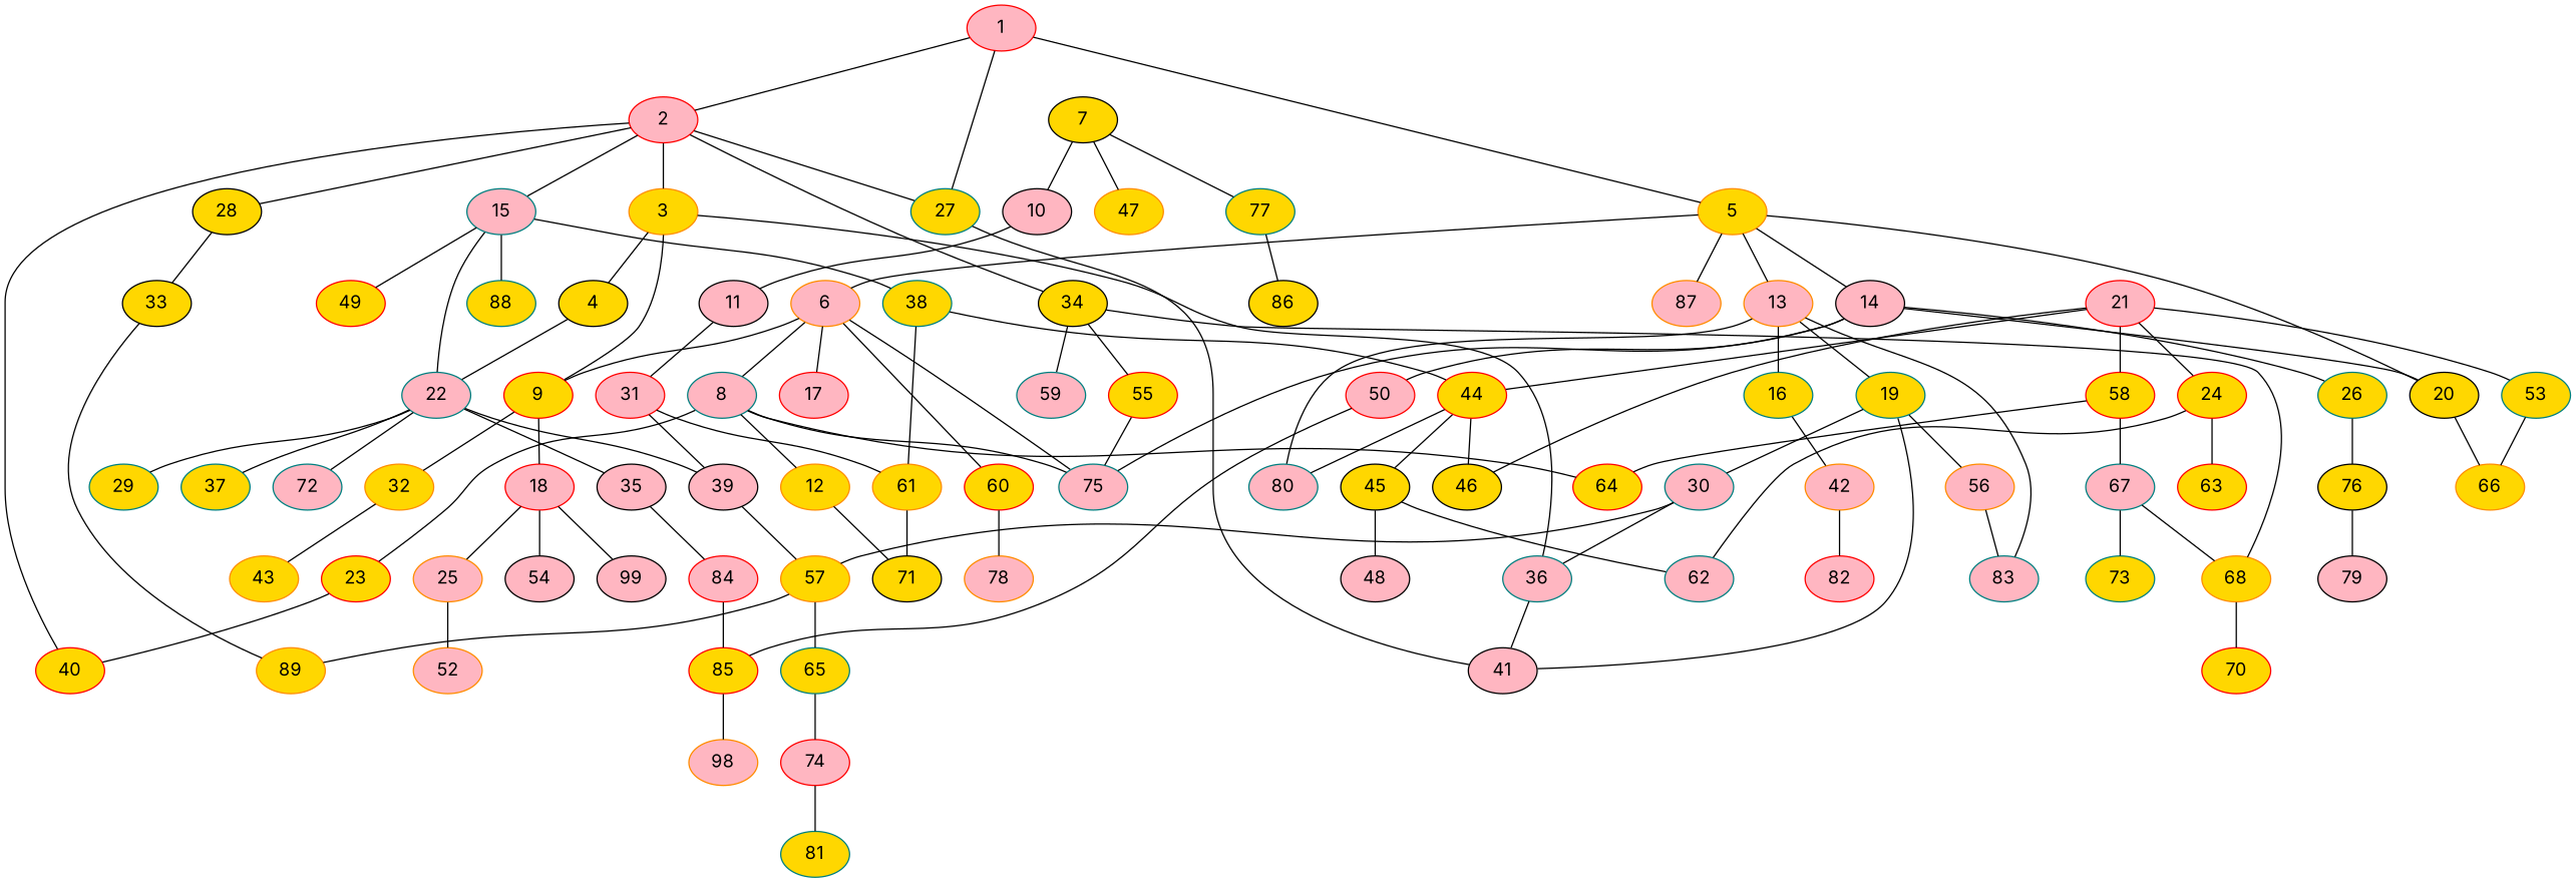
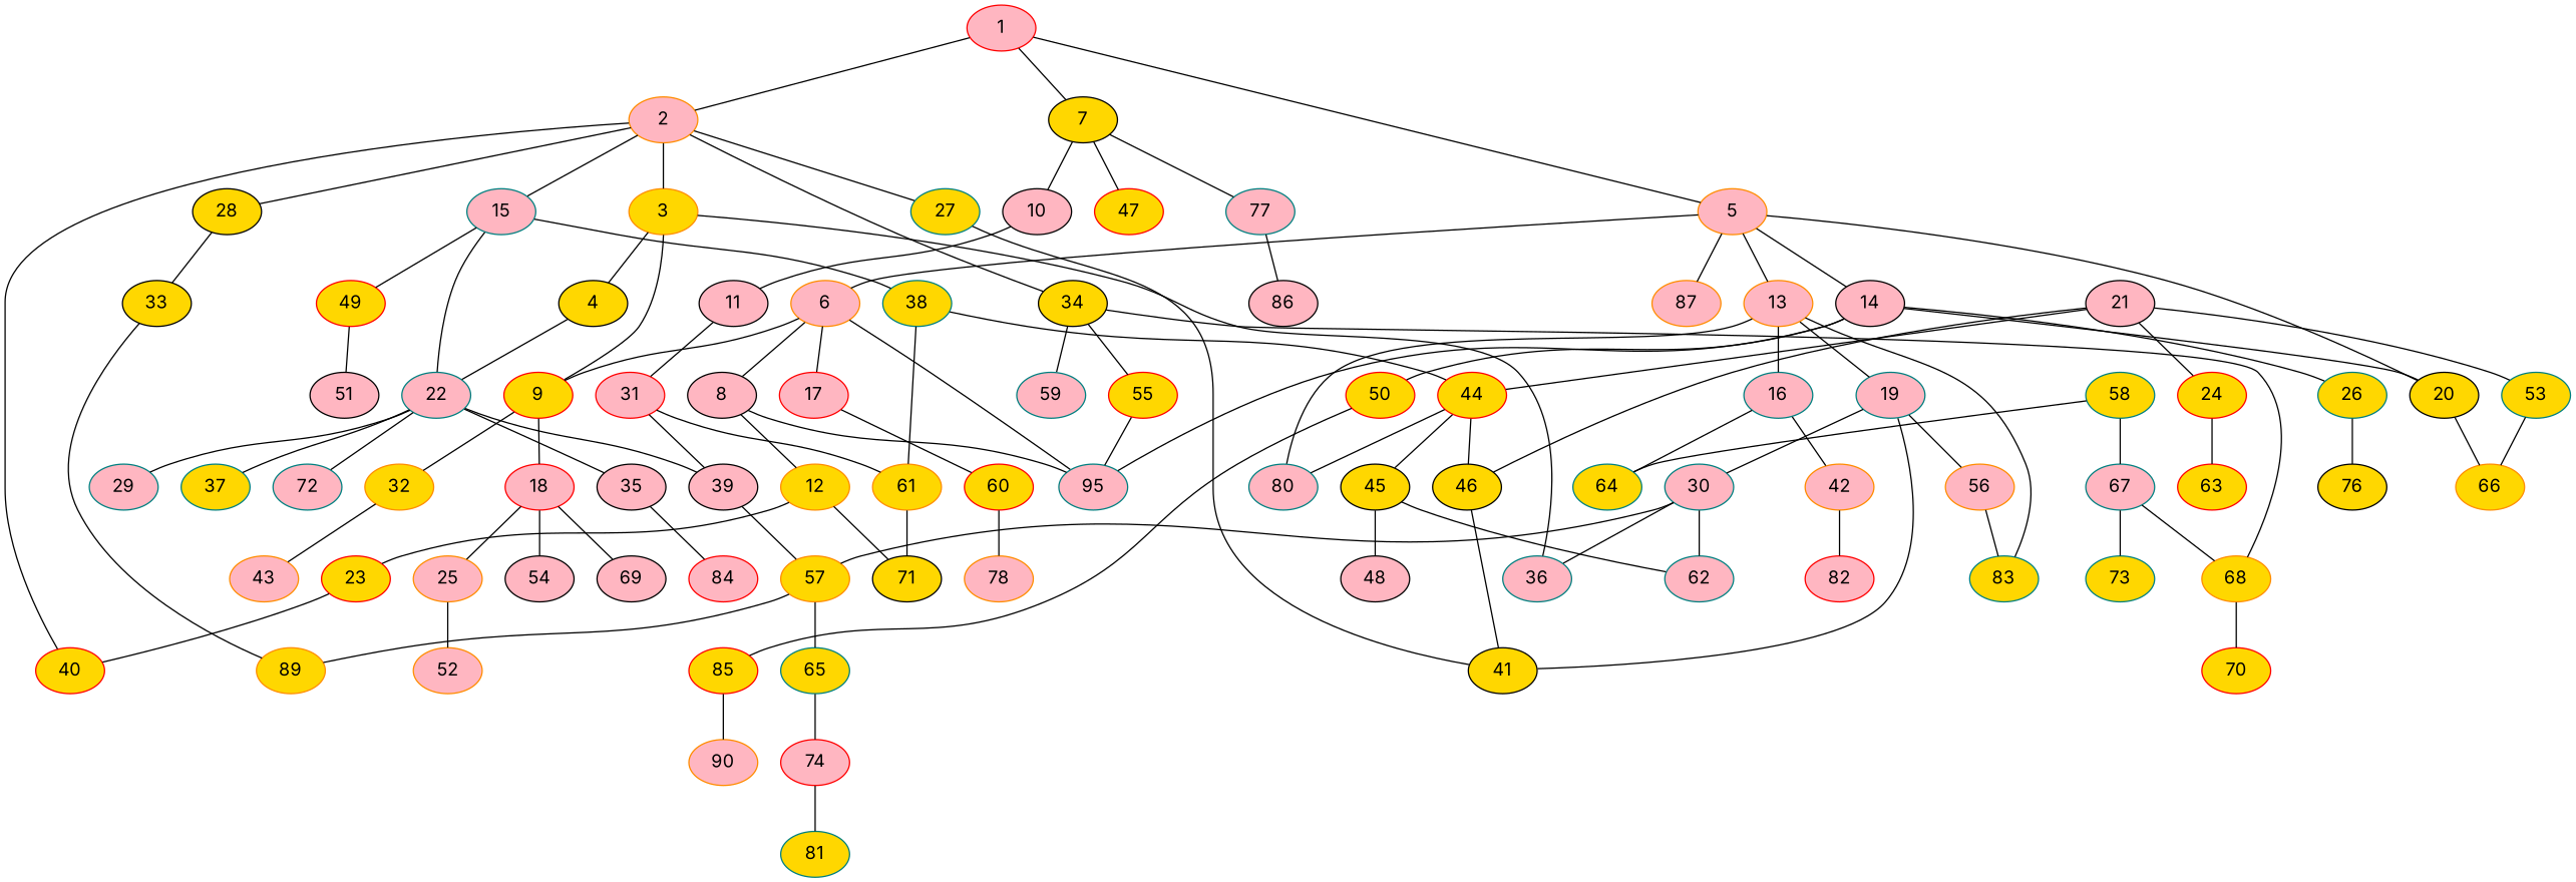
  graph {
    fontname=Inter
    node [color=teal fillcolor=gold fontname=Inter style=filled]
    edge [fontname=Inter]
    1 [color=red fillcolor=lightpink]
-   2 [color=red fillcolor=lightpink]
-   5 [color=darkorange]
+   2 [color=darkorange fillcolor=lightpink]
+   5 [color=darkorange fillcolor=lightpink]
    7 [color=black]
    3 [color=darkorange]
    15 [fillcolor=lightpink]
    27
    28 [color=black]
    34 [color=black]
    40 [color=red]
    6 [color=darkorange fillcolor=lightpink]
    13 [color=darkorange fillcolor=lightpink]
    14 [color=black fillcolor=lightpink]
    20 [color=black]
    87 [color=darkorange fillcolor=lightpink]
    10 [color=black fillcolor=lightpink]
-   47 [color=darkorange]
-   77
+   47 [color=red]
+   77 [fillcolor=lightpink]
    4 [color=black]
    9 [color=red]
    36 [fillcolor=lightpink]
    22 [fillcolor=lightpink]
    38
    49 [color=red]
-   88
-   41 [color=black fillcolor=lightpink]
+   41 [color=black]
    33 [color=black]
    55 [color=red]
    59 [fillcolor=lightpink]
    68 [color=darkorange]
    18 [color=red fillcolor=lightpink]
    32 [color=darkorange]
-   29
+   29 [fillcolor=lightpink]
    35 [color=black fillcolor=lightpink]
    37
    39 [color=black fillcolor=lightpink]
    72 [fillcolor=lightpink]
-   8 [fillcolor=lightpink]
+   8 [color=black fillcolor=lightpink]
    17 [color=red fillcolor=lightpink]
    60 [color=red]
-   75 [fillcolor=lightpink]
-   16
-   19
+   75 [fillcolor=lightpink label=95]
+   16 [fillcolor=lightpink]
+   19 [fillcolor=lightpink]
    80 [fillcolor=lightpink]
-   83 [fillcolor=lightpink]
+   83
    26
-   50 [color=red fillcolor=lightpink]
+   50 [color=red]
    66 [color=darkorange]
    12 [color=darkorange]
-   64 [color=red]
+   64
    78 [color=darkorange fillcolor=lightpink]
    11 [color=black fillcolor=lightpink]
-   86 [color=black]
+   86 [color=black fillcolor=lightpink]
    23 [color=red]
    71 [color=black]
    25 [color=darkorange fillcolor=lightpink]
    54 [color=black fillcolor=lightpink]
-   69 [color=black fillcolor=lightpink label=99]
-   21 [color=red fillcolor=lightpink]
+   69 [color=black fillcolor=lightpink]
+   21 [color=black fillcolor=lightpink]
    24 [color=red]
    44 [color=red]
    46 [color=black]
    53
-   58 [color=red]
-   43 [color=darkorange]
+   58
+   43 [color=darkorange fillcolor=lightpink]
    31 [color=red fillcolor=lightpink]
    61 [color=darkorange]
    42 [color=darkorange fillcolor=lightpink]
    30 [fillcolor=lightpink]
    56 [color=darkorange fillcolor=lightpink]
    76 [color=black]
    85 [color=red]
+   51 [color=black fillcolor=lightpink]
    82 [color=red fillcolor=lightpink]
    52 [color=darkorange fillcolor=lightpink]
    57 [color=darkorange]
    62 [fillcolor=lightpink]
    63 [color=red]
    45 [color=black]
    67 [fillcolor=lightpink]
    84 [color=red fillcolor=lightpink]
-   79 [color=black fillcolor=lightpink]
    89 [color=darkorange]
    65
    70 [color=red]
    48 [color=black fillcolor=lightpink]
-   90 [color=darkorange fillcolor=lightpink label=98]
+   90 [color=darkorange fillcolor=lightpink]
    74 [color=red fillcolor=lightpink]
    73
    81
    1 -- 2
    1 -- 5
-   1 -- 27
+   1 -- 7
    2 -- 3
    2 -- 15
    2 -- 27
    2 -- 28
    2 -- 34
    2 -- 40
    5 -- 6
    5 -- 13
    5 -- 14
    5 -- 20
    5 -- 87
    7 -- 10
    7 -- 47
    7 -- 77
    3 -- 4
    3 -- 9
    3 -- 36
    15 -- 22
    15 -- 38
    15 -- 49
-   15 -- 88
    27 -- 41
    28 -- 33
    34 -- 55
    34 -- 59
    34 -- 68
    6 -- 9
    6 -- 8
    6 -- 17
-   6 -- 60
+   17 -- 60
    6 -- 75
    13 -- 16
    13 -- 19
    13 -- 80
    13 -- 83
    14 -- 20
    14 -- 75
    14 -- 26
    14 -- 50
    20 -- 66
    10 -- 11
    77 -- 86
    4 -- 22
    9 -- 18
    9 -- 32
-   36 -- 41
+   46 -- 41
    22 -- 29
    22 -- 35
    22 -- 37
    22 -- 39
    22 -- 72
    38 -- 44
    38 -- 61
+   49 -- 51
    33 -- 89
    55 -- 75
    68 -- 70
    18 -- 25
    18 -- 54
    18 -- 69
    32 -- 43
    35 -- 84
    39 -- 57
    8 -- 75
    8 -- 12
-   8 -- 64
+   16 -- 64
    60 -- 78
    16 -- 42
    19 -- 41
    19 -- 30
    19 -- 56
    26 -- 76
    50 -- 85
-   8 -- 23
+   12 -- 23
    12 -- 71
    11 -- 31
    23 -- 40
    25 -- 52
    21 -- 24
    21 -- 44
    21 -- 46
    21 -- 53
-   21 -- 58
-   24 -- 62
+   30 -- 62
    24 -- 63
    44 -- 80
    44 -- 46
    44 -- 45
    53 -- 66
    58 -- 64
    58 -- 67
    31 -- 39
    31 -- 61
    61 -- 71
    42 -- 82
    30 -- 36
    30 -- 57
    56 -- 83
-   76 -- 79
    85 -- 90
    57 -- 89
    57 -- 65
    45 -- 62
    45 -- 48
    67 -- 68
    67 -- 73
-   84 -- 85
    65 -- 74
    74 -- 81
  }
